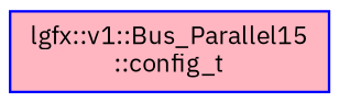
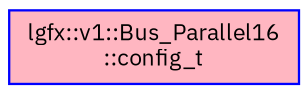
  digraph {
    rankdir=LR
    fontname="IBM Plex Sans"
-   n1 [color=blue fillcolor=lightpink fontname="IBM Plex Sans" fontsize=10 height=0.2 label="lgfx::v1::Bus_Parallel15\l::config_t" shape=record style=filled width=0.4]
+   n1 [color=blue fillcolor=lightpink fontname="IBM Plex Sans" fontsize=10 height=0.2 label="lgfx::v1::Bus_Parallel16\l::config_t" shape=record style=filled width=0.4]
  }
